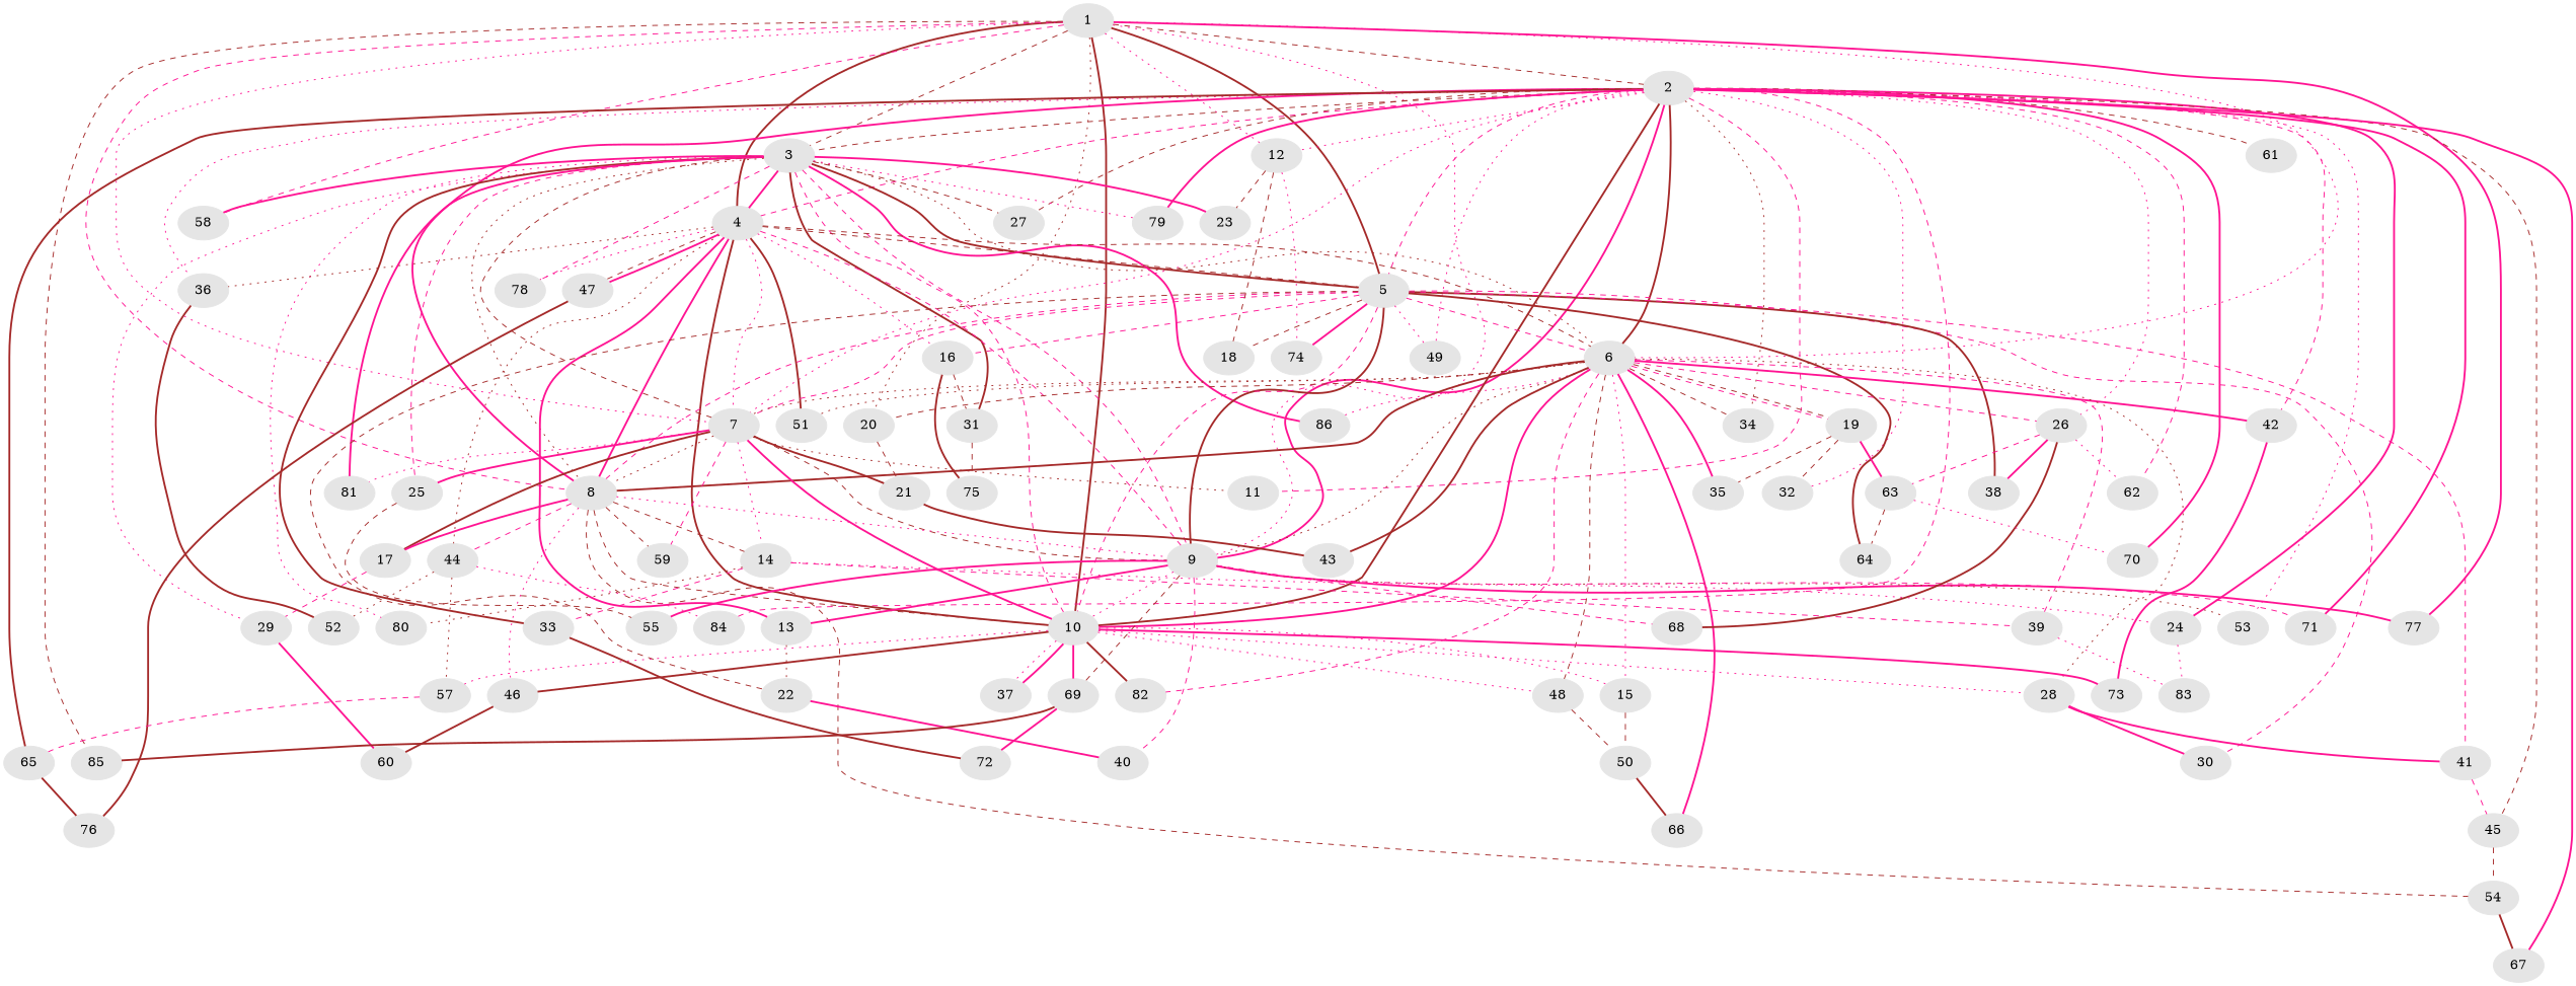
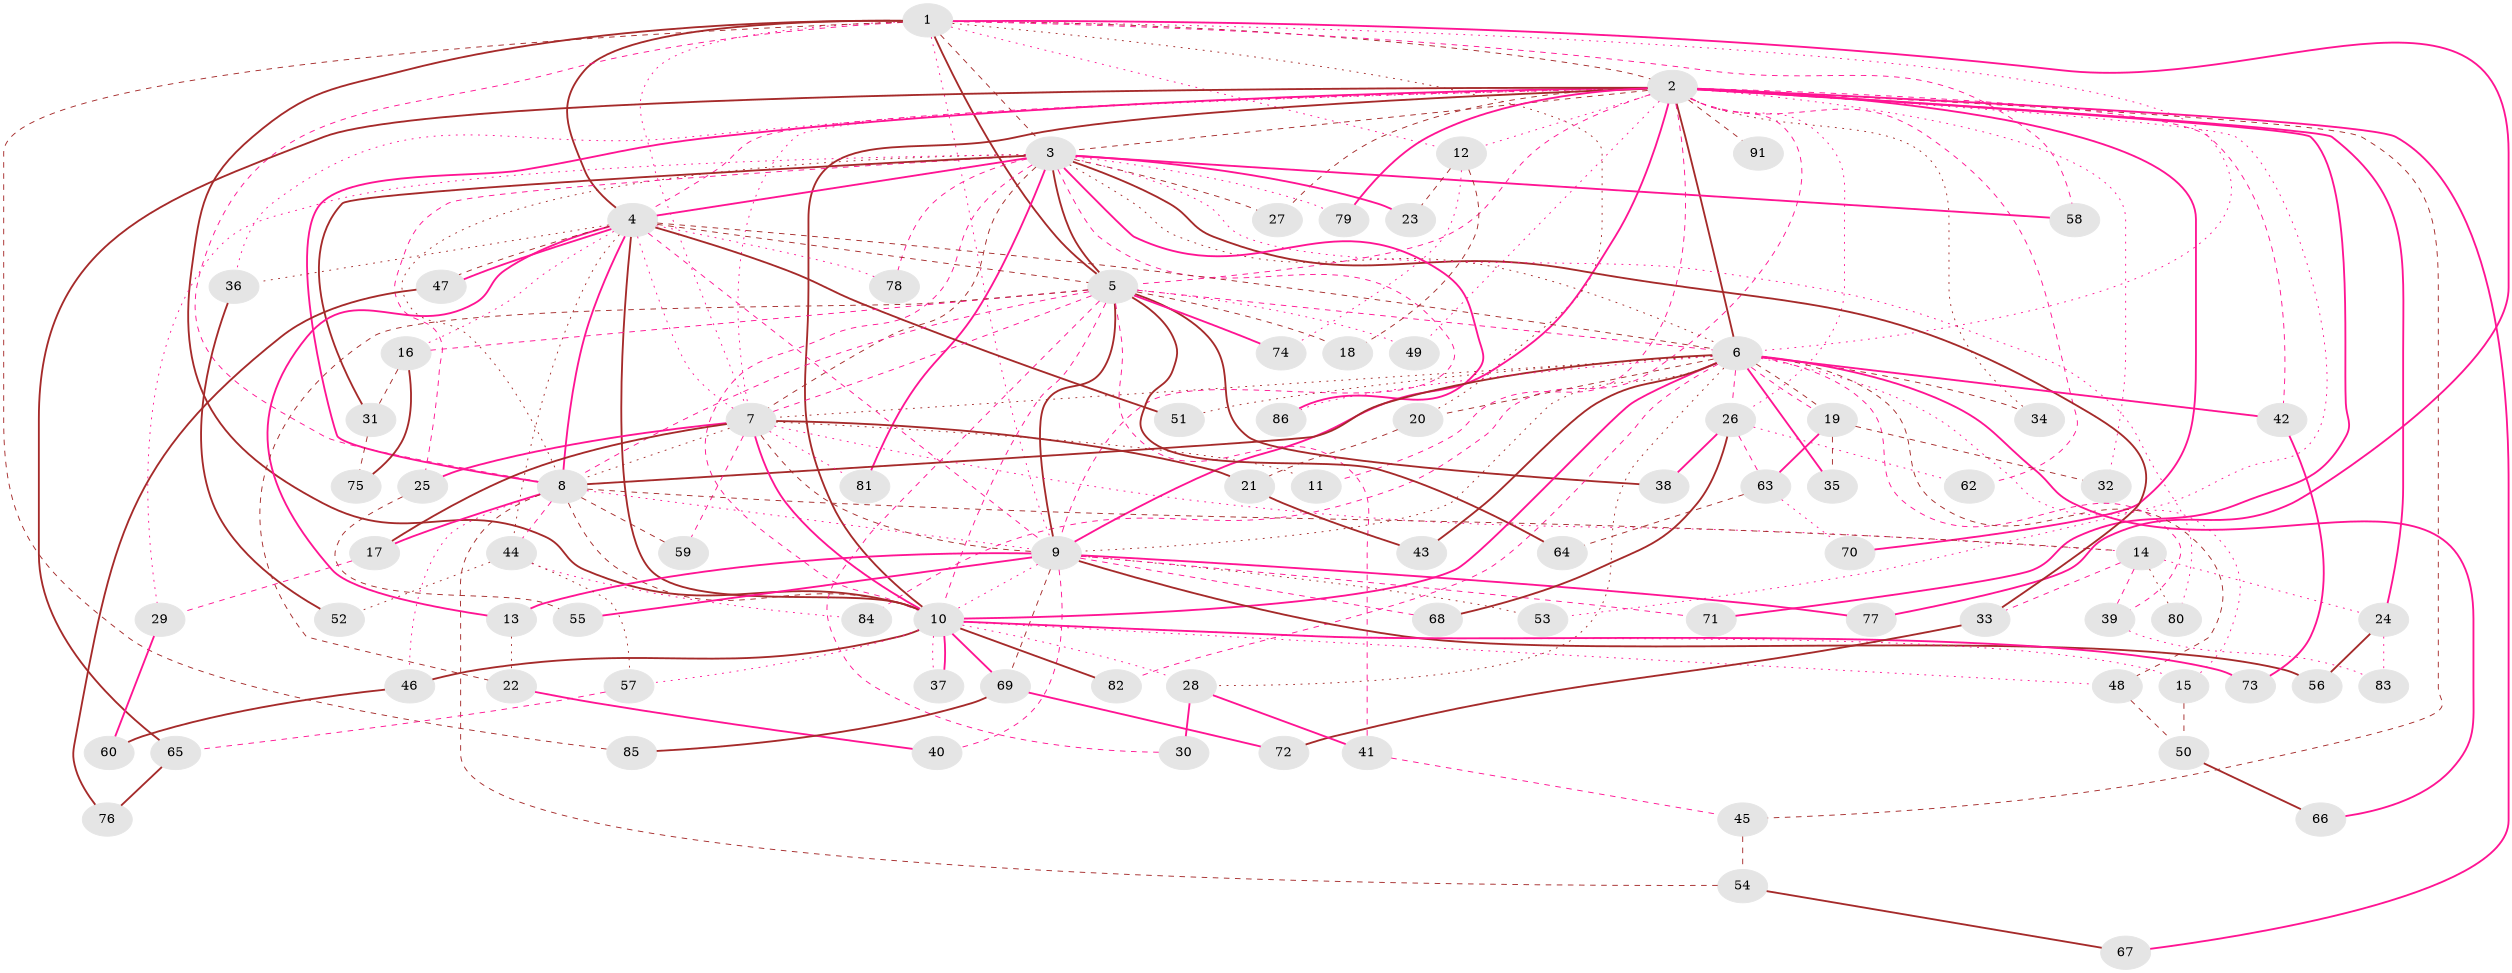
  graph {
    node [color=gray90 style=filled]
    edge [color=deeppink style=dashed]
    1
    2
    3
    4
    5
    6
    7
    8
    9
    10
    12
    20
    58
    77
    85
    11
    24
    26
    27
    32
    34
    36
    42
    45
    49
    53
-   61
+   61 [label=91]
    62
    65
    67
    70
    71
    79
    84
    23
    25
    29
    31
    33
    78
    80
    81
    86
    13
    16
    44
    47
    51
    18
    22
    30
    38
    41
    64
    74
    15
    19
    28
    35
    39
    43
    48
    66
    82
    14
    17
    21
    59
    46
    54
    40
    55
+   56
    68
    69
    37
    57
    73
    83
    63
    52
    76
    60
    75
    72
    50
    1 -- 2 [color=brown]
    1 -- 3 [color=brown]
    1 -- 4 [color=brown style=bold]
    1 -- 5 [color=brown style=bold]
    1 -- 6 [style=dotted]
    1 -- 7 [style=dotted]
    1 -- 8
    1 -- 9 [style=dotted]
    1 -- 10 [color=brown style=bold]
    1 -- 12 [style=dotted]
    1 -- 20 [color=brown style=dotted]
    1 -- 58
    1 -- 77 [style=bold]
    1 -- 85 [color=brown]
    2 -- 3 [color=brown]
    2 -- 4
    2 -- 5
    2 -- 6 [color=brown style=bold]
    2 -- 7 [style=dotted]
    2 -- 8 [style=bold]
    2 -- 9 [style=bold]
    2 -- 10 [color=brown style=bold]
    2 -- 12 [style=dotted]
    2 -- 11
    2 -- 24 [style=bold]
    2 -- 26 [style=dotted]
    2 -- 27 [color=brown]
    2 -- 32 [style=dotted]
    2 -- 34 [color=brown style=dotted]
    2 -- 36 [style=dotted]
    2 -- 42
    2 -- 45 [color=brown]
    2 -- 49 [style=dotted]
    2 -- 53 [style=dotted]
    2 -- 61 [color=brown]
    2 -- 62
    2 -- 65 [color=brown style=bold]
    2 -- 67 [style=bold]
    2 -- 70 [style=bold]
    2 -- 71 [style=bold]
    2 -- 79 [style=bold]
    2 -- 84
    3 -- 4 [style=bold]
    3 -- 5 [color=brown style=bold]
    3 -- 6 [color=brown style=dotted]
    3 -- 7 [color=brown]
    3 -- 8 [color=brown style=dotted]
    3 -- 9
    3 -- 10
    3 -- 58 [style=bold]
    3 -- 27 [color=brown]
    3 -- 79 [style=dotted]
    3 -- 23 [style=bold]
    3 -- 25
    3 -- 29 [style=dotted]
    3 -- 31 [color=brown style=bold]
    3 -- 33 [color=brown style=bold]
    3 -- 78
    3 -- 80 [style=dotted]
    3 -- 81 [style=bold]
    3 -- 86 [style=bold]
    4 -- 5 [color=brown]
    4 -- 6 [color=brown]
    4 -- 7 [style=dotted]
    4 -- 8 [style=bold]
    4 -- 9
    4 -- 10 [color=brown style=bold]
    4 -- 36 [color=brown style=dotted]
    4 -- 78 [style=dotted]
    4 -- 13 [style=bold]
    4 -- 16 [style=dotted]
    4 -- 44 [color=brown style=dotted]
    4 -- 47 [color=brown]
    4 -- 47 [style=bold]
    4 -- 51 [color=brown style=bold]
    5 -- 6
    5 -- 7
    5 -- 8
    5 -- 9 [color=brown style=bold]
    5 -- 10
    5 -- 49 [style=dotted]
    5 -- 16
    5 -- 18 [color=brown]
    5 -- 22 [color=brown]
    5 -- 30
    5 -- 38 [color=brown style=bold]
    5 -- 41
    5 -- 64 [color=brown style=bold]
    5 -- 74 [style=bold]
    6 -- 7 [color=brown style=dotted]
    6 -- 8 [color=brown style=bold]
    6 -- 9 [color=brown style=dotted]
    6 -- 10 [style=bold]
    6 -- 20 [color=brown]
    6 -- 26
    6 -- 34 [color=brown]
    6 -- 42 [style=bold]
    6 -- 86 [style=dotted]
    6 -- 51 [color=brown style=dotted]
    6 -- 15 [style=dotted]
    6 -- 19
    6 -- 19 [color=brown]
    6 -- 28 [color=brown style=dotted]
    6 -- 35 [style=bold]
    6 -- 39
    6 -- 43 [color=brown style=bold]
    6 -- 48 [color=brown]
    6 -- 66 [style=bold]
    6 -- 82
    7 -- 8 [color=brown style=dotted]
    7 -- 9 [color=brown]
    7 -- 10 [style=bold]
    7 -- 11 [color=brown style=dotted]
    7 -- 25 [style=bold]
    7 -- 81 [style=dotted]
    7 -- 14 [style=dotted]
    7 -- 17 [color=brown style=bold]
    7 -- 21 [color=brown style=bold]
    7 -- 59
    8 -- 9 [style=dotted]
    8 -- 10 [color=brown]
    8 -- 44
    8 -- 14 [color=brown]
    8 -- 17 [style=bold]
    8 -- 59 [color=brown]
    8 -- 46 [style=dotted]
    8 -- 54 [color=brown]
    9 -- 10 [style=dotted]
    9 -- 77 [style=bold]
    9 -- 53 [color=brown style=dotted]
    9 -- 71
    9 -- 13 [style=bold]
    9 -- 40
    9 -- 55 [style=bold]
+   9 -- 56 [color=brown style=bold]
    9 -- 68
    9 -- 69 [color=brown]
    10 -- 15 [style=dotted]
    10 -- 28 [style=dotted]
    10 -- 48 [style=dotted]
    10 -- 82 [color=brown style=bold]
    10 -- 46 [color=brown style=bold]
    10 -- 69 [style=bold]
    10 -- 37 [style=dotted]
    10 -- 37 [style=bold]
    10 -- 57 [style=dotted]
    10 -- 73 [style=bold]
    12 -- 23 [color=brown]
    12 -- 18 [color=brown]
    12 -- 74 [style=dotted]
    20 -- 21 [color=brown]
+   24 -- 56 [color=brown style=bold]
    24 -- 83 [style=dotted]
    26 -- 62 [style=dotted]
    26 -- 38 [style=bold]
    26 -- 68 [color=brown style=bold]
    26 -- 63
    36 -- 52 [color=brown style=bold]
    42 -- 73 [style=bold]
    45 -- 54 [color=brown]
    65 -- 76 [color=brown style=bold]
    25 -- 55 [color=brown]
    29 -- 60 [style=bold]
    31 -- 75 [color=brown]
    33 -- 72 [color=brown style=bold]
    13 -- 22 [color=brown style=dotted]
    16 -- 31 [color=brown]
    16 -- 75 [color=brown style=bold]
    44 -- 84 [style=dotted]
    44 -- 57 [color=brown style=dotted]
    44 -- 52 [color=brown style=dotted]
    47 -- 76 [color=brown style=bold]
    22 -- 40 [style=bold]
    41 -- 45
    15 -- 50 [color=brown]
    19 -- 32 [color=brown]
    19 -- 35 [color=brown]
    19 -- 63 [style=bold]
    28 -- 30 [style=bold]
    28 -- 41 [style=bold]
    39 -- 83 [style=dotted]
    48 -- 50 [color=brown]
    14 -- 24 [style=dotted]
    14 -- 33
    14 -- 80 [color=brown style=dotted]
    14 -- 39
    17 -- 29
    21 -- 43 [color=brown style=bold]
    46 -- 60 [color=brown style=bold]
    54 -- 67 [color=brown style=bold]
    69 -- 85 [color=brown style=bold]
    69 -- 72 [style=bold]
    57 -- 65
    63 -- 70 [style=dotted]
    63 -- 64 [color=brown]
    50 -- 66 [color=brown style=bold]
  }
